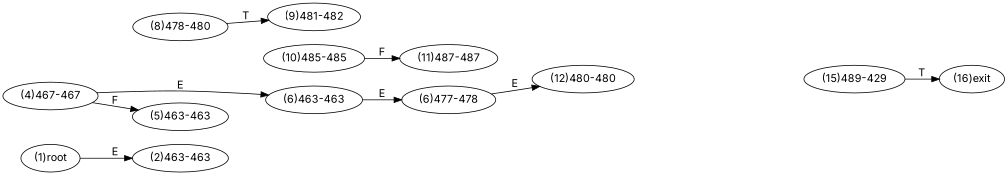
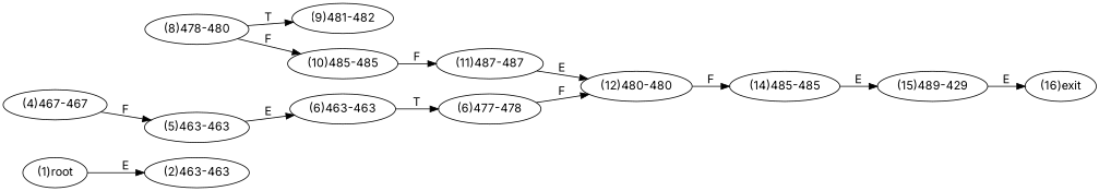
  digraph {
    fontname=Inter
    rankdir=LR
    node [fontname=Inter]
    edge [fontname=Inter]
    n1 [label="(1)root"]
    n2 [label="(2)463-463"]
    n3 [label="(6)463-463"]
    n4 [label="(6)477-478"]
    n5 [label="(4)467-467"]
    n6 [label="(5)463-463"]
    n7 [label="(12)480-480"]
+   n8 [label="(14)485-485"]
    n9 [label="(8)478-480"]
    n10 [label="(9)481-482"]
    n11 [label="(10)485-485"]
    n12 [label="(11)487-487"]
    n13 [label="(15)489-429"]
    n14 [label="(16)exit"]
    n1 -> n2 [label=E]
-   n3 -> n4 [label=E]
-   n4 -> n7 [label=E]
+   n3 -> n4 [label=T]
+   n4 -> n7 [label=F]
    n5 -> n6 [label=F]
-   n5 -> n3 [label=E]
+   n6 -> n3 [label=E]
+   n7 -> n8 [label=F]
+   n8 -> n13 [label=E]
    n9 -> n10 [label=T]
+   n9 -> n11 [label=F]
    n11 -> n12 [label=F]
-   n13 -> n14 [label=T]
+   n12 -> n7 [label=E]
+   n13 -> n14 [label=E]
  }
